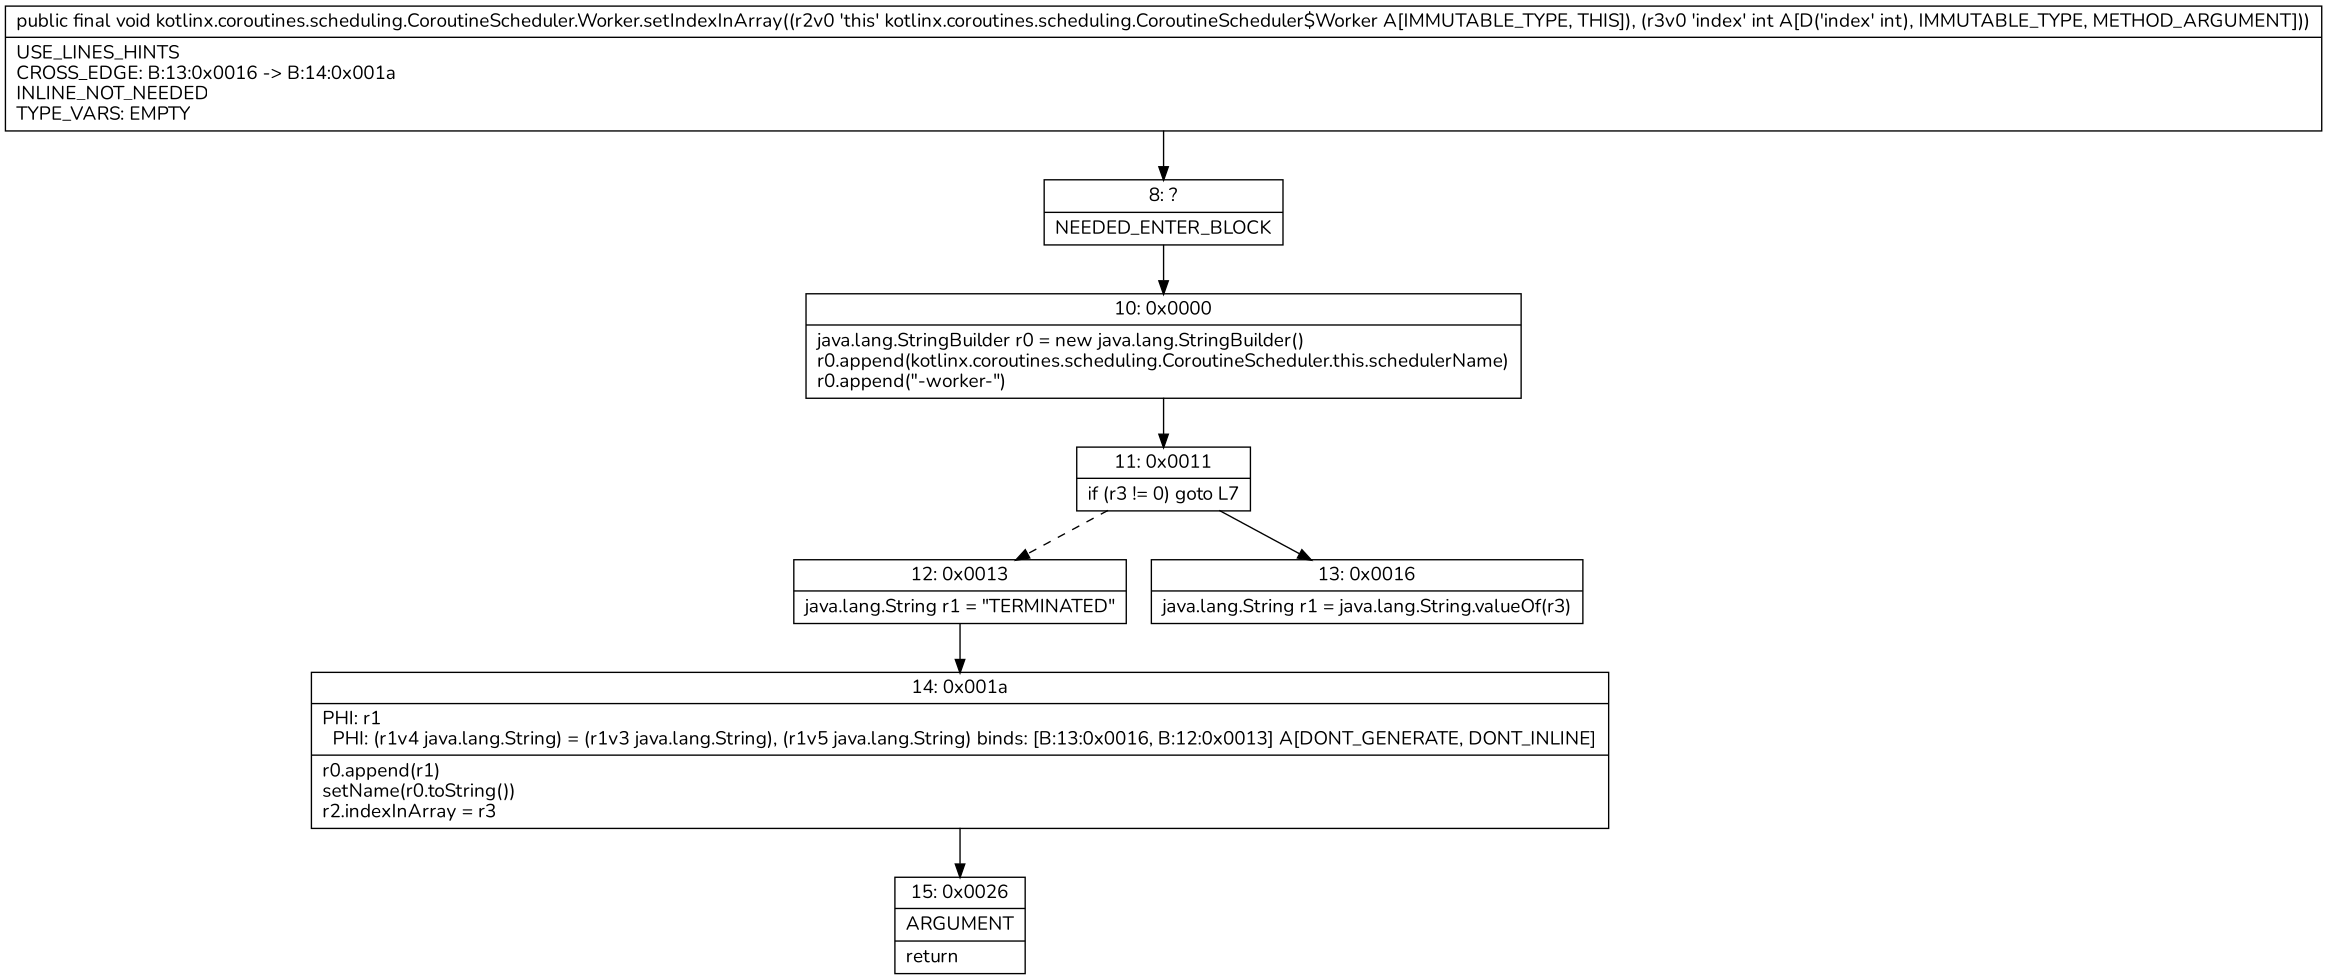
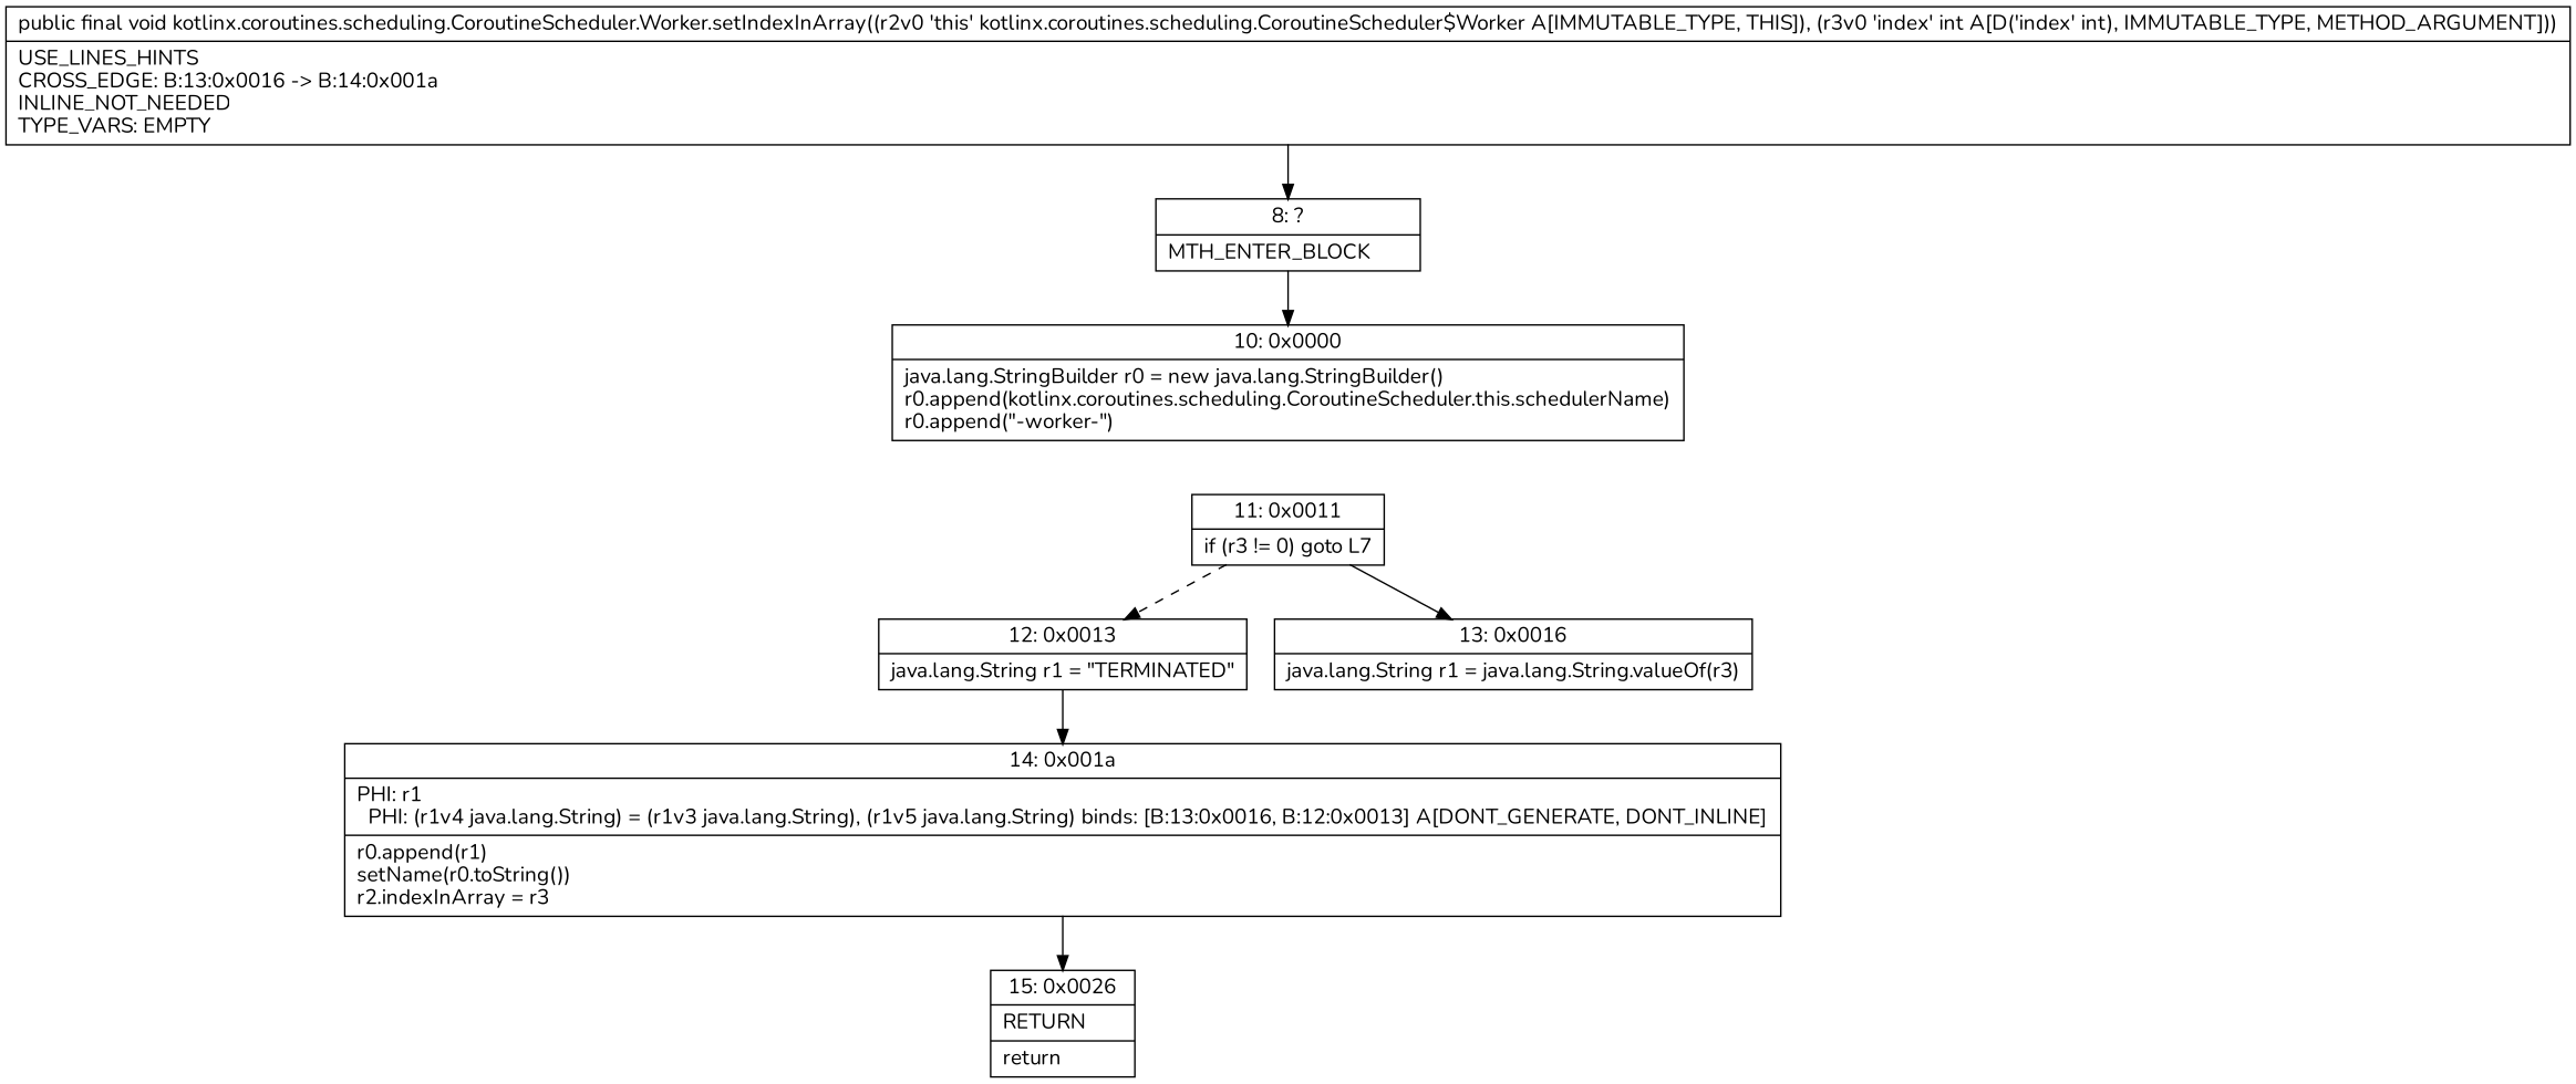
  digraph {
    fontname=Nunito
    node [fontname=Nunito shape=record]
    edge [fontname=Nunito]
-   n1 [label="{8\:\ ?|NEEDED_ENTER_BLOCK\l}"]
+   n1 [label="{8\:\ ?|MTH_ENTER_BLOCK\l}"]
    n2 [label="{10\:\ 0x0000|java.lang.StringBuilder r0 = new java.lang.StringBuilder()\lr0.append(kotlinx.coroutines.scheduling.CoroutineScheduler.this.schedulerName)\lr0.append(\"\-worker\-\")\l}"]
    n3 [label="{11\:\ 0x0011|if (r3 != 0) goto L7\l}"]
    n4 [label="{12\:\ 0x0013|java.lang.String r1 = \"TERMINATED\"\l}"]
    n5 [label="{13\:\ 0x0016|java.lang.String r1 = java.lang.String.valueOf(r3)\l}"]
    n6 [label="{14\:\ 0x001a|PHI: r1 \l  PHI: (r1v4 java.lang.String) = (r1v3 java.lang.String), (r1v5 java.lang.String) binds: [B:13:0x0016, B:12:0x0013] A[DONT_GENERATE, DONT_INLINE]\l|r0.append(r1)\lsetName(r0.toString())\lr2.indexInArray = r3\l}"]
-   n7 [label="{15\:\ 0x0026|ARGUMENT\l|return\l}"]
+   n7 [label="{15\:\ 0x0026|RETURN\l|return\l}"]
    n8 [label="{public final void kotlinx.coroutines.scheduling.CoroutineScheduler.Worker.setIndexInArray((r2v0 'this' kotlinx.coroutines.scheduling.CoroutineScheduler$Worker A[IMMUTABLE_TYPE, THIS]), (r3v0 'index' int A[D('index' int), IMMUTABLE_TYPE, METHOD_ARGUMENT]))  | USE_LINES_HINTS\lCROSS_EDGE: B:13:0x0016 \-\> B:14:0x001a\lINLINE_NOT_NEEDED\lTYPE_VARS: EMPTY\l}"]
    n1 -> n2
-   n2 -> n3
    n3 -> n4 [style=dashed]
    n3 -> n5
    n4 -> n6
    n6 -> n7
    n8 -> n1
  }
